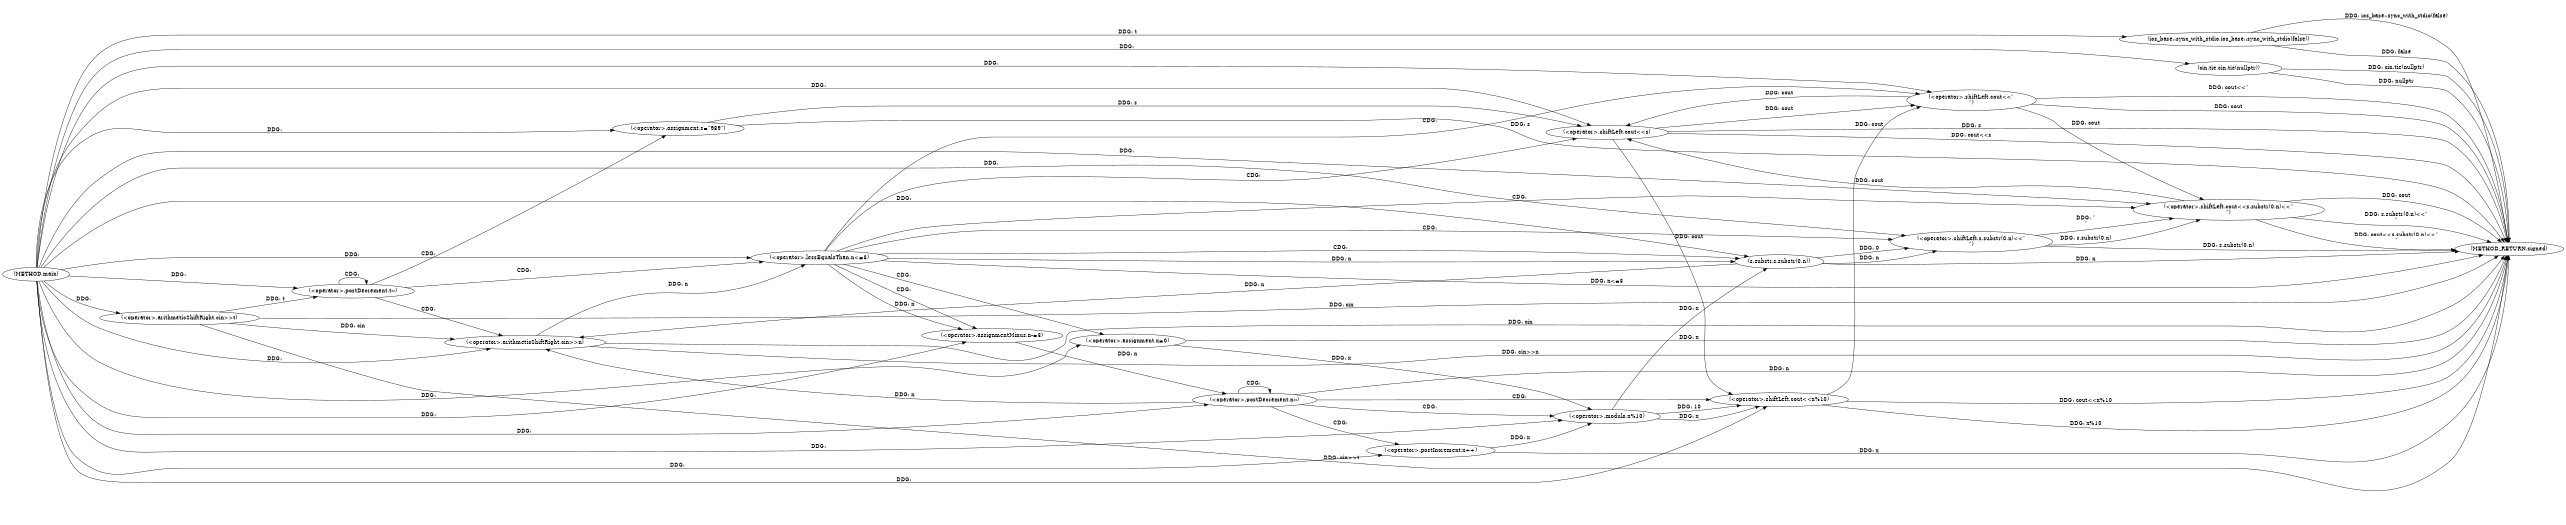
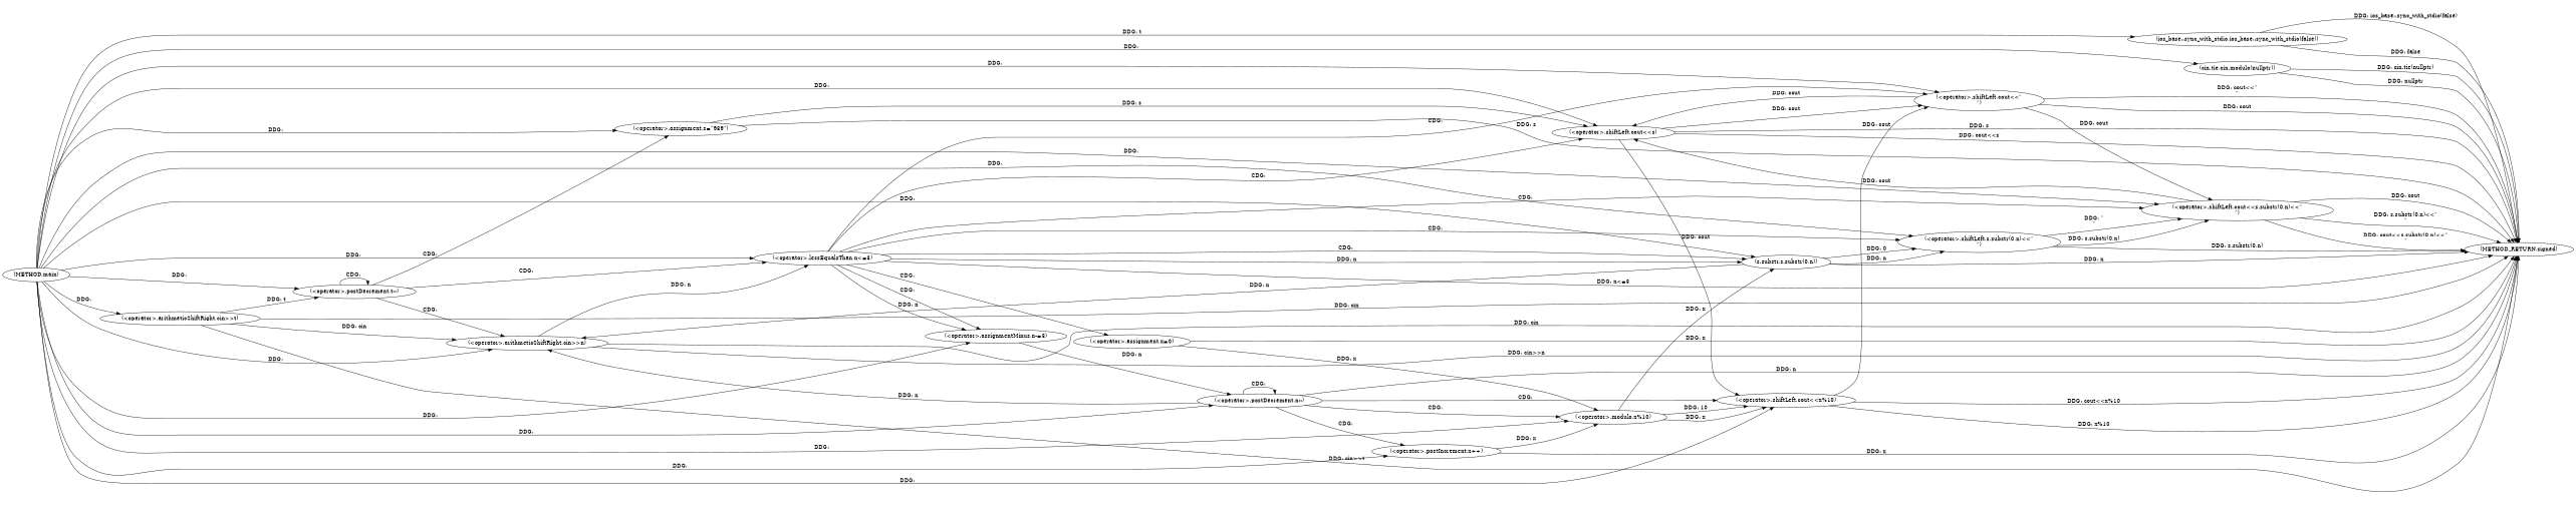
  digraph {
    rankdir=LR
    n1 [label="(METHOD,main)"]
    n2 [label="(ios_base::sync_with_stdio,ios_base::sync_with_stdio(false))"]
-   n3 [label="(cin.tie,cin.tie(nullptr))"]
+   n3 [label="(cin.tie,cin.modulo(nullptr))"]
    n4 [label="(<operator>.arithmeticShiftRight,cin>>t)"]
    n5 [label="(<operator>.postDecrement,t--)"]
    n6 [label="(<operator>.arithmeticShiftRight,cin>>n)"]
    n7 [label="(<operator>.assignment,s=\"989\")"]
    n8 [label="(<operator>.shiftLeft,cout<<s)"]
    n9 [label="(<operator>.assignmentMinus,n-=3)"]
    n10 [label="(<operator>.assignment,x=0)"]
    n11 [label="(<operator>.shiftLeft,cout<<\"\n\")"]
    n12 [label="(<operator>.lessEqualsThan,n<=3)"]
    n13 [label="(<operator>.postDecrement,n--)"]
    n14 [label="(<operator>.shiftLeft,cout<<s.substr(0,n)<<\"\n\")"]
    n15 [label="(<operator>.shiftLeft,cout<<x%10)"]
    n16 [label="(<operator>.postIncrement,x++)"]
    n17 [label="(<operator>.shiftLeft,s.substr(0,n)<<\"\n\")"]
    n18 [label="(<operator>.modulo,x%10)"]
    n19 [label="(s.substr,s.substr(0,n))"]
    n20 [label="(METHOD_RETURN,signed)"]
    n1 -> n2 [label="DDG: t"]
    n1 -> n3 [label="DDG: "]
    n1 -> n4 [label="DDG: "]
    n1 -> n5 [label="DDG: "]
    n1 -> n6 [label="DDG: "]
    n1 -> n7 [label="DDG: "]
    n1 -> n8 [label="DDG: "]
    n1 -> n9 [label="DDG: "]
-   n1 -> n10 [label="DDG: "]
    n1 -> n11 [label="DDG: "]
    n1 -> n12 [label="DDG: "]
    n1 -> n13 [label="DDG: "]
    n1 -> n14 [label="DDG: "]
    n1 -> n15 [label="DDG: "]
    n1 -> n16 [label="DDG: "]
    n1 -> n17 [label="DDG: "]
    n1 -> n18 [label="DDG: "]
    n1 -> n19 [label="DDG: "]
    n2 -> n20 [label="DDG: ios_base::sync_with_stdio(false)"]
    n2 -> n20 [label="DDG: false"]
    n3 -> n20 [label="DDG: cin.tie(nullptr)"]
    n3 -> n20 [label="DDG: nullptr"]
    n4 -> n5 [label="DDG: t"]
    n4 -> n6 [label="DDG: cin"]
    n4 -> n20 [label="DDG: cin"]
    n4 -> n20 [label="DDG: cin>>t"]
    n5 -> n5 [label="CDG: "]
    n5 -> n6 [label="CDG: "]
    n5 -> n7 [label="CDG: "]
    n5 -> n12 [label="CDG: "]
    n6 -> n12 [label="DDG: n"]
    n6 -> n20 [label="DDG: cin"]
    n6 -> n20 [label="DDG: cin>>n"]
    n7 -> n8 [label="DDG: s"]
    n7 -> n20 [label="DDG: s"]
    n8 -> n11 [label="DDG: cout"]
    n8 -> n15 [label="DDG: cout"]
    n8 -> n20 [label="DDG: s"]
    n8 -> n20 [label="DDG: cout<<s"]
    n9 -> n13 [label="DDG: n"]
    n10 -> n18 [label="DDG: x"]
    n10 -> n20 [label="DDG: x"]
    n11 -> n8 [label="DDG: cout"]
    n11 -> n14 [label="DDG: cout"]
    n11 -> n20 [label="DDG: cout"]
    n11 -> n20 [label="DDG: cout<<\"\n\""]
    n12 -> n8 [label="CDG: "]
    n12 -> n9 [label="DDG: n"]
    n12 -> n9 [label="CDG: "]
    n12 -> n10 [label="CDG: "]
    n12 -> n11 [label="CDG: "]
    n12 -> n14 [label="CDG: "]
    n12 -> n17 [label="CDG: "]
    n12 -> n19 [label="DDG: n"]
    n12 -> n19 [label="CDG: "]
    n12 -> n20 [label="DDG: n<=3"]
    n13 -> n6 [label="DDG: n"]
    n13 -> n13 [label="CDG: "]
    n13 -> n15 [label="CDG: "]
    n13 -> n16 [label="CDG: "]
    n13 -> n18 [label="CDG: "]
    n13 -> n20 [label="DDG: n"]
    n14 -> n8 [label="DDG: cout"]
    n14 -> n20 [label="DDG: cout"]
    n14 -> n20 [label="DDG: s.substr(0,n)<<\"\n\""]
    n14 -> n20 [label="DDG: cout<<s.substr(0,n)<<\"\n\""]
    n15 -> n11 [label="DDG: cout"]
    n15 -> n20 [label="DDG: x%10"]
    n15 -> n20 [label="DDG: cout<<x%10"]
    n16 -> n18 [label="DDG: x"]
    n16 -> n20 [label="DDG: x"]
    n17 -> n14 [label="DDG: s.substr(0,n)"]
    n17 -> n14 [label="DDG: \"\n\""]
    n17 -> n20 [label="DDG: s.substr(0,n)"]
    n18 -> n15 [label="DDG: 10"]
    n18 -> n15 [label="DDG: x"]
    n18 -> n19 [label="DDG: x"]
    n19 -> n6 [label="DDG: n"]
    n19 -> n17 [label="DDG: 0"]
    n19 -> n17 [label="DDG: n"]
    n19 -> n20 [label="DDG: n"]
  }
